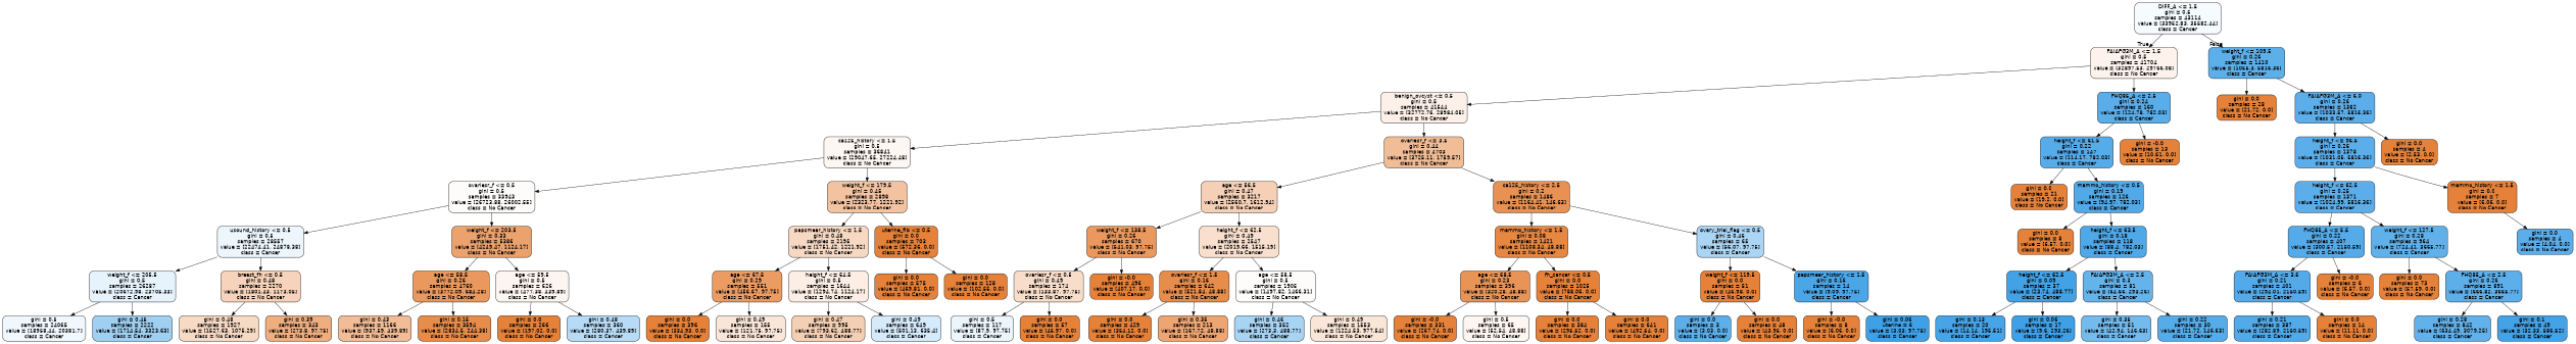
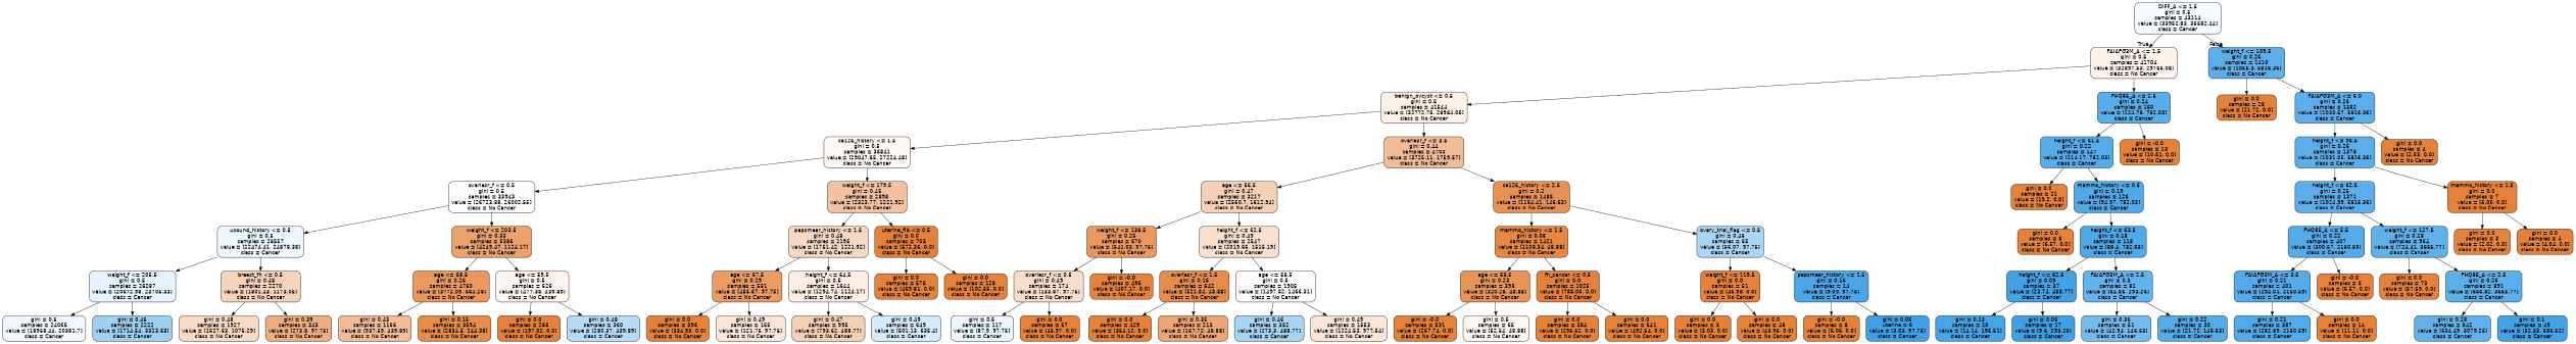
  digraph {
    fontname="DejaVu Sans"
    node [color=black fillcolor="#e58139" fontname="DejaVu Sans" shape=box style="filled, rounded"]
    edge [fontname="DejaVu Sans"]
    n1 [fillcolor="#f6fbfe" label="DIFF_A <= 1.5\ngini = 0.5\nsamples = 43114\nvalue = [33952.83, 35582.44]\nclass = Cancer"]
    n2 [fillcolor="#fdf3ec" label="PAIAPG3M_A <= 1.5\ngini = 0.5\nsamples = 41704\nvalue = [32897.53, 29766.08]\nclass = No Cancer"]
    n3 [fillcolor="#5dafea" label="weight_f <= 109.5\ngini = 0.26\nsamples = 1410\nvalue = [1055.3, 5816.36]\nclass = Cancer"]
    n4 [fillcolor="#fcf0e8" label="benign_ovcyst <= 0.5\ngini = 0.5\nsamples = 41544\nvalue = [32772.76, 28984.05]\nclass = No Cancer"]
    n5 [fillcolor="#59ade9" label="PHQ85_A <= 2.5\ngini = 0.24\nsamples = 160\nvalue = [124.78, 782.03]\nclass = Cancer"]
    n6 [label="gini = 0.0\nsamples = 28\nvalue = [21.72, 0.0]\nclass = No Cancer"]
    n7 [fillcolor="#5caeea" label="PAIAPG3M_A <= 6.0\ngini = 0.26\nsamples = 1382\nvalue = [1033.57, 5816.36]\nclass = Cancer"]
    n8 [fillcolor="#fdf7f3" label="ca125_history <= 1.5\ngini = 0.5\nsamples = 36841\nvalue = [29047.65, 27224.48]\nclass = No Cancer"]
    n9 [fillcolor="#f1bd97" label="ovariesr_f <= 3.5\ngini = 0.44\nsamples = 4703\nvalue = [3725.11, 1759.57]\nclass = No Cancer"]
    n10 [fillcolor="#56abe9" label="height_f <= 61.5\ngini = 0.22\nsamples = 147\nvalue = [114.17, 782.03]\nclass = Cancer"]
    n11 [label="gini = -0.0\nsamples = 13\nvalue = [10.61, 0.0]\nclass = No Cancer"]
    n12 [fillcolor="#fefcfa" label="ovariesr_f <= 0.5\ngini = 0.5\nsamples = 33943\nvalue = [26723.88, 26002.55]\nclass = No Cancer"]
    n13 [fillcolor="#f3c3a1" label="weight_f <= 179.5\ngini = 0.45\nsamples = 2898\nvalue = [2323.77, 1221.92]\nclass = No Cancer"]
    n14 [fillcolor="#f5d0b6" label="age <= 56.5\ngini = 0.47\nsamples = 3217\nvalue = [2560.7, 1612.94]\nclass = No Cancer"]
    n15 [fillcolor="#e89152" label="ca125_history <= 2.5\ngini = 0.2\nsamples = 1486\nvalue = [1164.41, 146.63]\nclass = No Cancer"]
    n16 [fillcolor="#ecf6fc" label="usound_history <= 0.5\ngini = 0.5\nsamples = 28557\nvalue = [22474.41, 24878.38]\nclass = Cancer"]
    n17 [fillcolor="#eca26d" label="weight_f <= 203.5\ngini = 0.33\nsamples = 5386\nvalue = [4249.47, 1124.17]\nclass = No Cancer"]
    n18 [fillcolor="#f7d9c3" label="papsmear_history <= 1.5\ngini = 0.48\nsamples = 2195\nvalue = [1751.42, 1221.92]\nclass = No Cancer"]
    n19 [label="uterine_fib <= 0.5\ngini = 0.0\nsamples = 703\nvalue = [572.36, 0.0]\nclass = No Cancer"]
    n20 [fillcolor="#e6f2fc" label="weight_f <= 205.5\ngini = 0.5\nsamples = 26287\nvalue = [20672.98, 23705.33]\nclass = Cancer"]
    n21 [fillcolor="#f6d3ba" label="breast_fh <= 0.5\ngini = 0.48\nsamples = 2270\nvalue = [1801.43, 1173.05]\nclass = No Cancer"]
    n22 [fillcolor="#ea985d" label="age <= 58.5\ngini = 0.26\nsamples = 4760\nvalue = [3772.09, 684.28]\nclass = No Cancer"]
    n23 [fillcolor="#fdf5ef" label="age <= 59.5\ngini = 0.5\nsamples = 626\nvalue = [477.38, 439.89]\nclass = No Cancer"]
    n24 [fillcolor="#f1f8fd" label="gini = 0.5\nsamples = 24065\nvalue = [18958.44, 20381.7]\nclass = Cancer"]
    n25 [fillcolor="#9fd0f2" label="gini = 0.45\nsamples = 2222\nvalue = [1714.54, 3323.63]\nclass = Cancer"]
    n26 [fillcolor="#f7dac4" label="gini = 0.48\nsamples = 1927\nvalue = [1527.63, 1075.29]\nclass = No Cancer"]
    n27 [fillcolor="#eeae80" label="gini = 0.39\nsamples = 343\nvalue = [273.8, 97.75]\nclass = No Cancer"]
    n28 [fillcolor="#f1bc96" label="gini = 0.43\nsamples = 1166\nvalue = [937.59, 439.89]\nclass = No Cancer"]
    n29 [fillcolor="#e78c4a" label="gini = 0.15\nsamples = 3594\nvalue = [2834.5, 244.38]\nclass = No Cancer"]
    n30 [label="gini = 0.0\nsamples = 266\nvalue = [197.02, 0.0]\nclass = No Cancer"]
    n31 [fillcolor="#b7dbf6" label="gini = 0.48\nsamples = 360\nvalue = [280.37, 439.89]\nclass = Cancer"]
    n32 [fillcolor="#eb9c63" label="age <= 67.5\ngini = 0.29\nsamples = 551\nvalue = [456.67, 97.75]\nclass = No Cancer"]
    n33 [fillcolor="#fceee5" label="height_f <= 64.5\ngini = 0.5\nsamples = 1644\nvalue = [1294.74, 1124.17]\nclass = No Cancer"]
    n34 [label="gini = 0.0\nsamples = 575\nvalue = [469.81, 0.0]\nclass = No Cancer"]
    n35 [label="gini = 0.0\nsamples = 128\nvalue = [102.55, 0.0]\nclass = No Cancer"]
    n36 [label="gini = 0.0\nsamples = 396\nvalue = [334.93, 0.0]\nclass = No Cancer"]
    n37 [fillcolor="#fae6d8" label="gini = 0.49\nsamples = 155\nvalue = [121.75, 97.75]\nclass = No Cancer"]
    n38 [fillcolor="#f5cfb3" label="gini = 0.47\nsamples = 995\nvalue = [793.62, 488.77]\nclass = No Cancer"]
    n39 [fillcolor="#d5eafa" label="gini = 0.49\nsamples = 649\nvalue = [501.13, 635.4]\nclass = Cancer"]
    n40 [fillcolor="#ea985d" label="weight_f <= 138.5\ngini = 0.26\nsamples = 670\nvalue = [541.03, 97.75]\nclass = No Cancer"]
    n41 [fillcolor="#f9e0ce" label="height_f <= 62.5\ngini = 0.49\nsamples = 2547\nvalue = [2019.66, 1515.19]\nclass = No Cancer"]
    n42 [fillcolor="#e68742" label="mammo_history <= 1.5\ngini = 0.08\nsamples = 1421\nvalue = [1108.34, 48.88]\nclass = No Cancer"]
    n43 [fillcolor="#abd5f4" label="ovary_trial_flag <= 0.5\ngini = 0.46\nsamples = 65\nvalue = [56.07, 97.75]\nclass = Cancer"]
    n44 [fillcolor="#f8ddca" label="ovariesr_f <= 0.5\ngini = 0.49\nsamples = 174\nvalue = [133.87, 97.75]\nclass = No Cancer"]
    n45 [label="gini = -0.0\nsamples = 496\nvalue = [407.17, 0.0]\nclass = No Cancer"]
    n46 [fillcolor="#e78d4c" label="ovariesr_f <= 1.5\ngini = 0.16\nsamples = 642\nvalue = [521.84, 48.88]\nclass = No Cancer"]
    n47 [fillcolor="#fefcfb" label="age <= 58.5\ngini = 0.5\nsamples = 1905\nvalue = [1497.82, 1466.31]\nclass = No Cancer"]
    n48 [fillcolor="#ebf5fc" label="gini = 0.5\nsamples = 117\nvalue = [87.9, 97.75]\nclass = Cancer"]
    n49 [label="gini = 0.0\nsamples = 57\nvalue = [45.97, 0.0]\nclass = No Cancer"]
    n50 [label="gini = 0.0\nsamples = 429\nvalue = [354.12, 0.0]\nclass = No Cancer"]
    n51 [fillcolor="#eda673" label="gini = 0.35\nsamples = 213\nvalue = [167.72, 48.88]\nclass = No Cancer"]
    n52 [fillcolor="#a8d4f4" label="gini = 0.46\nsamples = 352\nvalue = [273.3, 488.77]\nclass = Cancer"]
    n53 [fillcolor="#fae6d7" label="gini = 0.49\nsamples = 1553\nvalue = [1224.53, 977.54]\nclass = No Cancer"]
    n54 [fillcolor="#e99457" label="age <= 68.5\ngini = 0.23\nsamples = 396\nvalue = [320.28, 48.88]\nclass = No Cancer"]
    n55 [label="fh_cancer <= 0.5\ngini = 0.0\nsamples = 1025\nvalue = [788.06, 0.0]\nclass = No Cancer"]
    n56 [label="weight_f <= 119.5\ngini = 0.0\nsamples = 51\nvalue = [46.98, 0.0]\nclass = No Cancer"]
    n57 [fillcolor="#4ba6e7" label="papsmear_history <= 1.5\ngini = 0.16\nsamples = 14\nvalue = [9.09, 97.75]\nclass = Cancer"]
    n58 [label="gini = -0.0\nsamples = 331\nvalue = [267.74, 0.0]\nclass = No Cancer"]
    n59 [fillcolor="#fdf6f1" label="gini = 0.5\nsamples = 65\nvalue = [52.54, 48.88]\nclass = No Cancer"]
    n60 [label="gini = 0.0\nsamples = 384\nvalue = [295.52, 0.0]\nclass = No Cancer"]
    n61 [label="gini = 0.0\nsamples = 641\nvalue = [492.54, 0.0]\nclass = No Cancer"]
-   n62 [fillcolor="#5dafea" label="gini = 0.0\nsamples = 3\nvalue = [3.03, 0.0]\nclass = No Cancer"]
+   n62 [label="gini = 0.0\nsamples = 3\nvalue = [3.03, 0.0]\nclass = No Cancer"]
    n63 [label="gini = 0.0\nsamples = 48\nvalue = [43.95, 0.0]\nclass = No Cancer"]
    n64 [label="gini = -0.0\nsamples = 8\nvalue = [6.06, 0.0]\nclass = No Cancer"]
    n65 [fillcolor="#3fa0e6" label="gini = 0.06\nuterine = 6\nvalue = [3.03, 97.75]\nclass = Cancer"]
    n66 [label="gini = 0.0\nsamples = 21\nvalue = [19.2, 0.0]\nclass = No Cancer"]
    n67 [fillcolor="#51a9e8" label="mammo_history <= 0.5\ngini = 0.19\nsamples = 126\nvalue = [94.97, 782.03]\nclass = Cancer"]
    n68 [label="gini = 0.0\nsamples = 8\nvalue = [6.57, 0.0]\nclass = No Cancer"]
    n69 [fillcolor="#4fa8e8" label="height_f <= 63.5\ngini = 0.18\nsamples = 118\nvalue = [88.4, 782.03]\nclass = Cancer"]
    n70 [fillcolor="#43a2e6" label="height_f <= 62.5\ngini = 0.09\nsamples = 37\nvalue = [23.74, 488.77]\nclass = Cancer"]
    n71 [fillcolor="#65b3eb" label="PAIAPG3M_A <= 2.5\ngini = 0.3\nsamples = 81\nvalue = [64.66, 293.26]\nclass = Cancer"]
    n72 [fillcolor="#47a4e7" label="gini = 0.13\nsamples = 20\nvalue = [14.14, 195.51]\nclass = Cancer"]
    n73 [fillcolor="#3fa0e6" label="gini = 0.06\nsamples = 17\nvalue = [9.6, 293.26]\nclass = Cancer"]
    n74 [fillcolor="#73baed" label="gini = 0.35\nsamples = 51\nvalue = [42.94, 146.63]\nclass = Cancer"]
    n75 [fillcolor="#56ace9" label="gini = 0.22\nsamples = 30\nvalue = [21.72, 146.63]\nclass = Cancer"]
    n76 [fillcolor="#5caeea" label="height_f <= 96.5\ngini = 0.26\nsamples = 1378\nvalue = [1031.05, 5816.36]\nclass = Cancer"]
    n77 [label="gini = 0.0\nsamples = 4\nvalue = [2.53, 0.0]\nclass = No Cancer"]
    n78 [fillcolor="#5caeea" label="height_f <= 62.5\ngini = 0.25\nsamples = 1371\nvalue = [1024.99, 5816.36]\nclass = Cancer"]
    n79 [label="mammo_history <= 1.5\ngini = 0.0\nsamples = 7\nvalue = [6.06, 0.0]\nclass = No Cancer"]
    n80 [fillcolor="#55abe9" label="PHQ85_A <= 5.5\ngini = 0.22\nsamples = 407\nvalue = [300.57, 2150.59]\nclass = Cancer"]
    n81 [fillcolor="#60b0ea" label="weight_f <= 127.5\ngini = 0.28\nsamples = 964\nvalue = [724.41, 3665.77]\nclass = Cancer"]
-   n83 [fillcolor="#5caeea" label="gini = 0.0\nsamples = 4\nvalue = [4.04, 0.0]\nclass = No Cancer"]
+   n82 [label="gini = 0.0\nsamples = 3\nvalue = [2.02, 0.0]\nclass = No Cancer"]
+   n83 [label="gini = 0.0\nsamples = 4\nvalue = [4.04, 0.0]\nclass = No Cancer"]
    n84 [fillcolor="#54aae9" label="PAIAPG3M_A <= 3.5\ngini = 0.21\nsamples = 401\nvalue = [294.01, 2150.59]\nclass = Cancer"]
    n85 [label="gini = -0.0\nsamples = 6\nvalue = [6.57, 0.0]\nclass = No Cancer"]
    n86 [label="gini = 0.0\nsamples = 73\nvalue = [57.59, 0.0]\nclass = No Cancer"]
    n87 [fillcolor="#5dafea" label="PHQ85_A <= 2.5\ngini = 0.26\nsamples = 891\nvalue = [666.82, 3665.77]\nclass = Cancer"]
    n88 [fillcolor="#53aae8" label="gini = 0.21\nsamples = 387\nvalue = [282.89, 2150.59]\nclass = Cancer"]
    n89 [label="gini = 0.0\nsamples = 14\nvalue = [11.11, 0.0]\nclass = No Cancer"]
    n90 [fillcolor="#62b1ea" label="gini = 0.28\nsamples = 842\nvalue = [634.49, 3079.25]\nclass = Cancer"]
    n91 [fillcolor="#44a2e6" label="gini = 0.1\nsamples = 49\nvalue = [32.33, 586.52]\nclass = Cancer"]
    n1 -> n2 [headlabel=True labelangle=45 labeldistance=2.5]
    n1 -> n3 [headlabel=False labelangle=-45 labeldistance=2.5]
    n2 -> n4
    n2 -> n5
    n3 -> n6
    n3 -> n7
    n4 -> n8
    n4 -> n9
    n5 -> n10
    n5 -> n11
    n7 -> n76
    n7 -> n77
    n8 -> n12
    n8 -> n13
    n9 -> n14
    n9 -> n15
    n10 -> n66
    n10 -> n67
    n12 -> n16
    n12 -> n17
    n13 -> n18
    n13 -> n19
    n14 -> n40
    n14 -> n41
    n15 -> n42
    n15 -> n43
    n16 -> n20
    n16 -> n21
    n17 -> n22
    n17 -> n23
    n18 -> n32
    n18 -> n33
    n19 -> n34
    n19 -> n35
    n20 -> n24
    n20 -> n25
    n21 -> n26
    n21 -> n27
    n22 -> n28
    n22 -> n29
    n23 -> n30
    n23 -> n31
    n32 -> n36
    n32 -> n37
    n33 -> n38
    n33 -> n39
    n40 -> n44
    n40 -> n45
    n41 -> n46
    n41 -> n47
    n42 -> n54
    n42 -> n55
    n43 -> n56
    n43 -> n57
    n44 -> n48
    n44 -> n49
    n46 -> n50
    n46 -> n51
    n47 -> n52
    n47 -> n53
    n54 -> n58
    n54 -> n59
    n55 -> n60
    n55 -> n61
    n56 -> n62
    n56 -> n63
    n57 -> n64
    n57 -> n65
    n67 -> n68
    n67 -> n69
    n69 -> n70
    n69 -> n71
    n70 -> n72
    n70 -> n73
    n71 -> n74
    n71 -> n75
    n76 -> n78
    n76 -> n79
    n78 -> n80
    n78 -> n81
+   n79 -> n82
    n79 -> n83
    n80 -> n84
    n80 -> n85
    n81 -> n86
    n81 -> n87
    n84 -> n88
    n84 -> n89
    n87 -> n90
    n87 -> n91
  }
